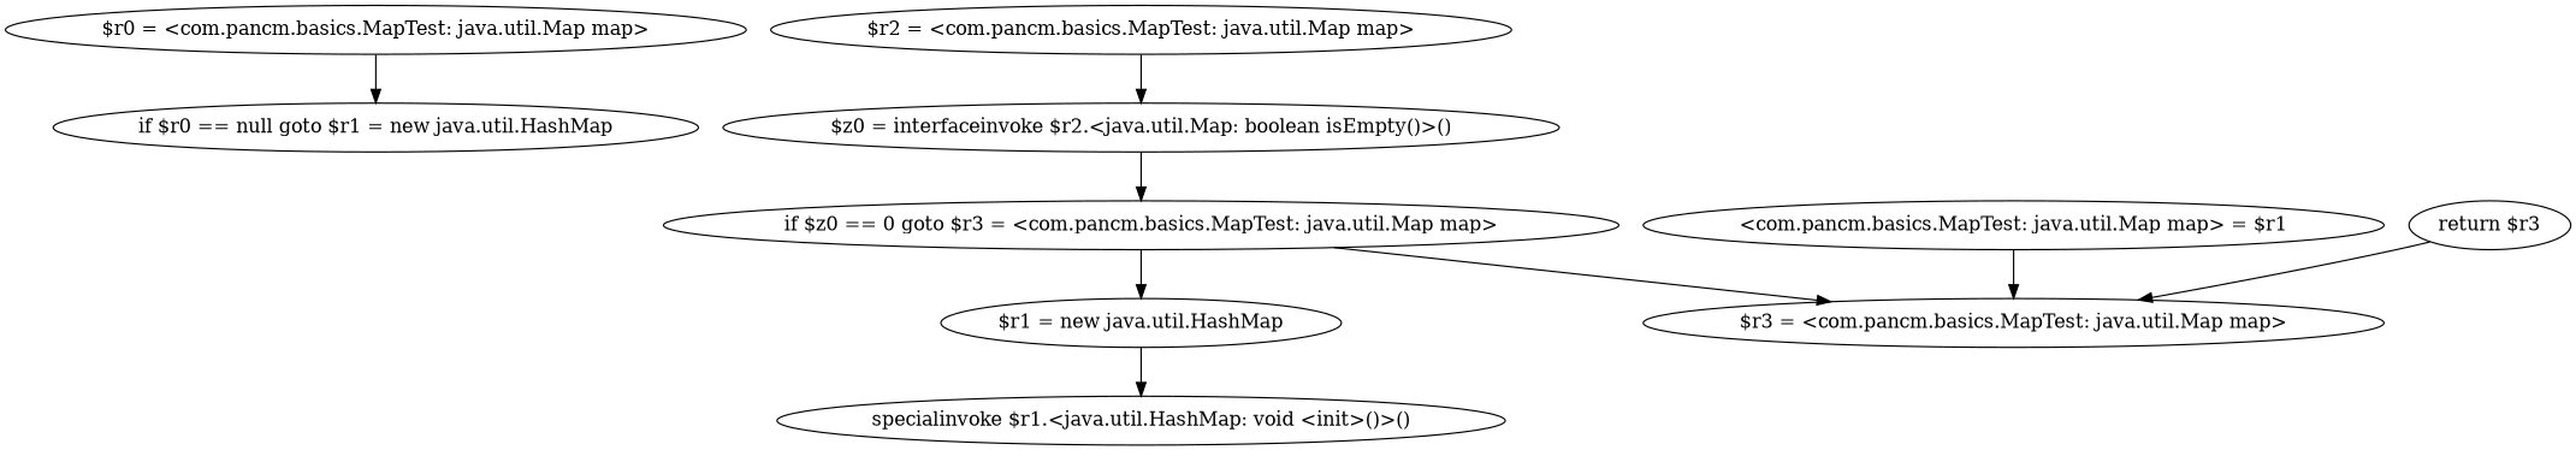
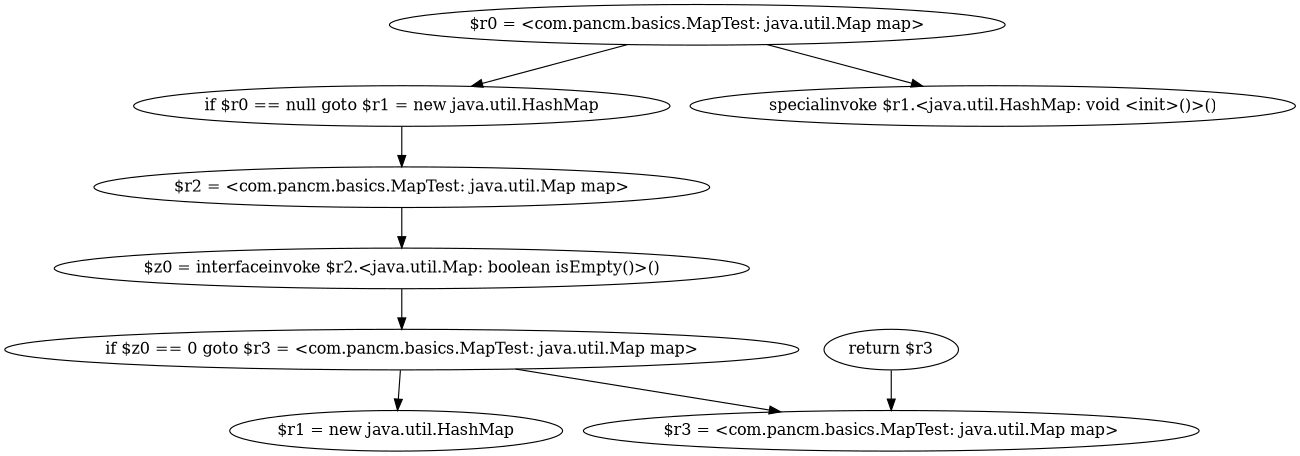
  digraph {
    "$r0 = <com.pancm.basics.MapTest: java.util.Map map>"
    "if $r0 == null goto $r1 = new java.util.HashMap"
    "$r2 = <com.pancm.basics.MapTest: java.util.Map map>"
    "$z0 = interfaceinvoke $r2.<java.util.Map: boolean isEmpty()>()"
    "$r1 = new java.util.HashMap"
    "specialinvoke $r1.<java.util.HashMap: void <init>()>()"
    "if $z0 == 0 goto $r3 = <com.pancm.basics.MapTest: java.util.Map map>"
    "$r3 = <com.pancm.basics.MapTest: java.util.Map map>"
-   "<com.pancm.basics.MapTest: java.util.Map map> = $r1"
    "return $r3"
    "$r0 = <com.pancm.basics.MapTest: java.util.Map map>" -> "if $r0 == null goto $r1 = new java.util.HashMap"
+   "if $r0 == null goto $r1 = new java.util.HashMap" -> "$r2 = <com.pancm.basics.MapTest: java.util.Map map>"
    "$r2 = <com.pancm.basics.MapTest: java.util.Map map>" -> "$z0 = interfaceinvoke $r2.<java.util.Map: boolean isEmpty()>()"
    "$z0 = interfaceinvoke $r2.<java.util.Map: boolean isEmpty()>()" -> "if $z0 == 0 goto $r3 = <com.pancm.basics.MapTest: java.util.Map map>"
-   "$r1 = new java.util.HashMap" -> "specialinvoke $r1.<java.util.HashMap: void <init>()>()"
+   "$r0 = <com.pancm.basics.MapTest: java.util.Map map>" -> "specialinvoke $r1.<java.util.HashMap: void <init>()>()"
    "if $z0 == 0 goto $r3 = <com.pancm.basics.MapTest: java.util.Map map>" -> "$r1 = new java.util.HashMap"
    "if $z0 == 0 goto $r3 = <com.pancm.basics.MapTest: java.util.Map map>" -> "$r3 = <com.pancm.basics.MapTest: java.util.Map map>"
-   "<com.pancm.basics.MapTest: java.util.Map map> = $r1" -> "$r3 = <com.pancm.basics.MapTest: java.util.Map map>"
    "return $r3" -> "$r3 = <com.pancm.basics.MapTest: java.util.Map map>"
  }
